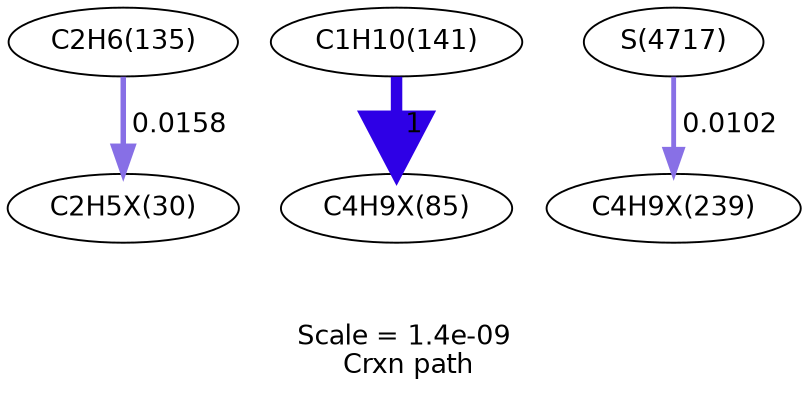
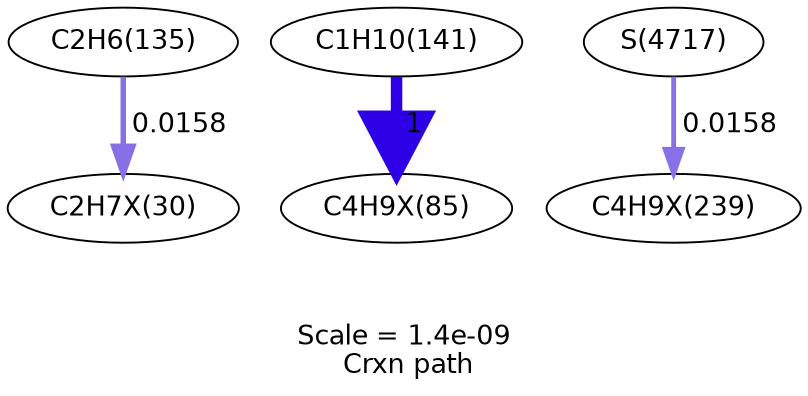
  digraph {
    fontname=Helvetica
    label="Scale = 1.4e-09\l Crxn path"
    node [fontname=Helvetica]
    edge [fontname=Helvetica]
    n1 [label="C2H6(135)"]
-   n2 [label="C2H5X(30)"]
+   n2 [label="C2H7X(30)"]
    n3 [label="C1H10(141)"]
    n4 [label="C4H9X(85)"]
    n5 [label="S(4717)"]
    n6 [label="C4H9X(239)"]
    n1 -> n2 [arrowsize=1.43 color="0.7, 0.516, 0.9" label=" 0.0158" style="setlinewidth(2.87)"]
    n3 -> n4 [arrowsize=3 color="0.7, 1.5, 0.9" label=" 1" style="setlinewidth(6)"]
-   n5 -> n6 [arrowsize=1.27 color="0.7, 0.51, 0.9" label=" 0.0102" style="setlinewidth(2.54)"]
+   n5 -> n6 [arrowsize=1.27 color="0.7, 0.51, 0.9" label=" 0.0158" style="setlinewidth(2.54)"]
  }
